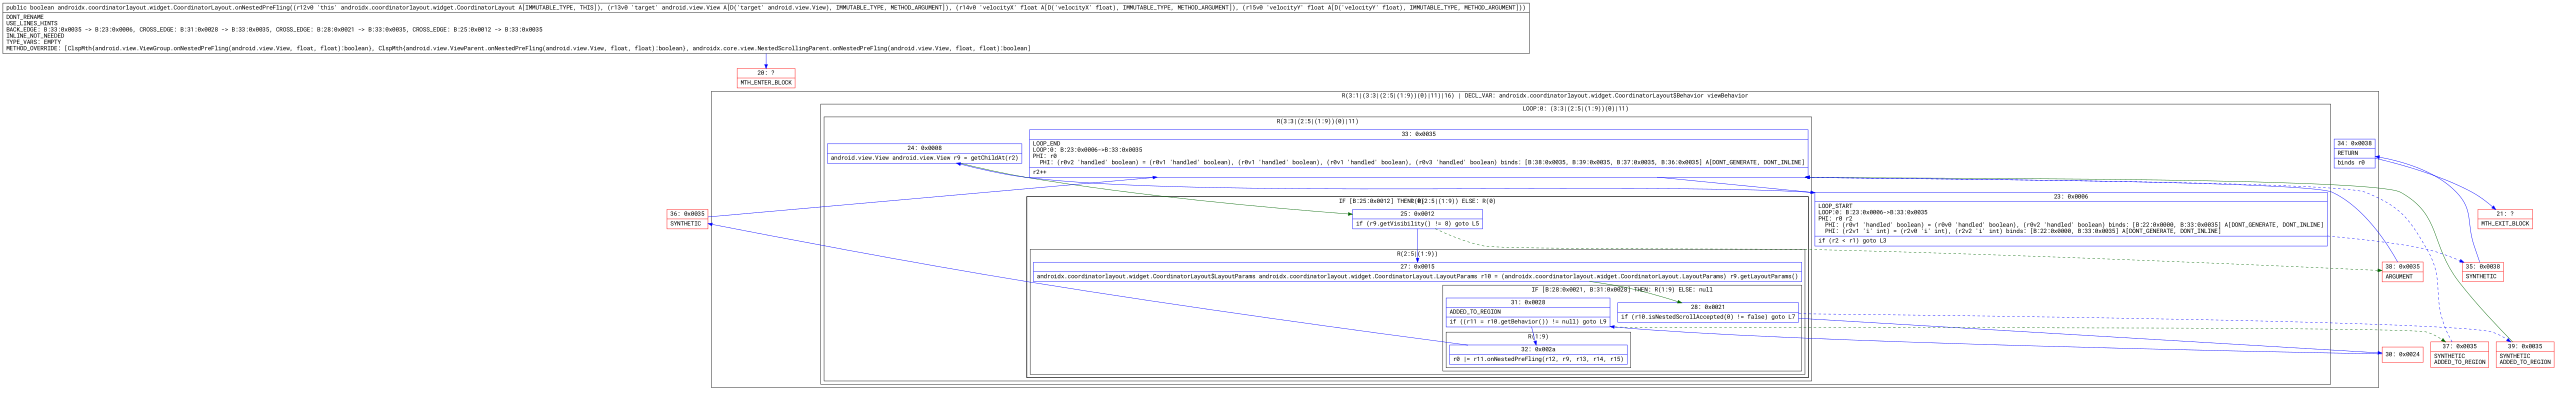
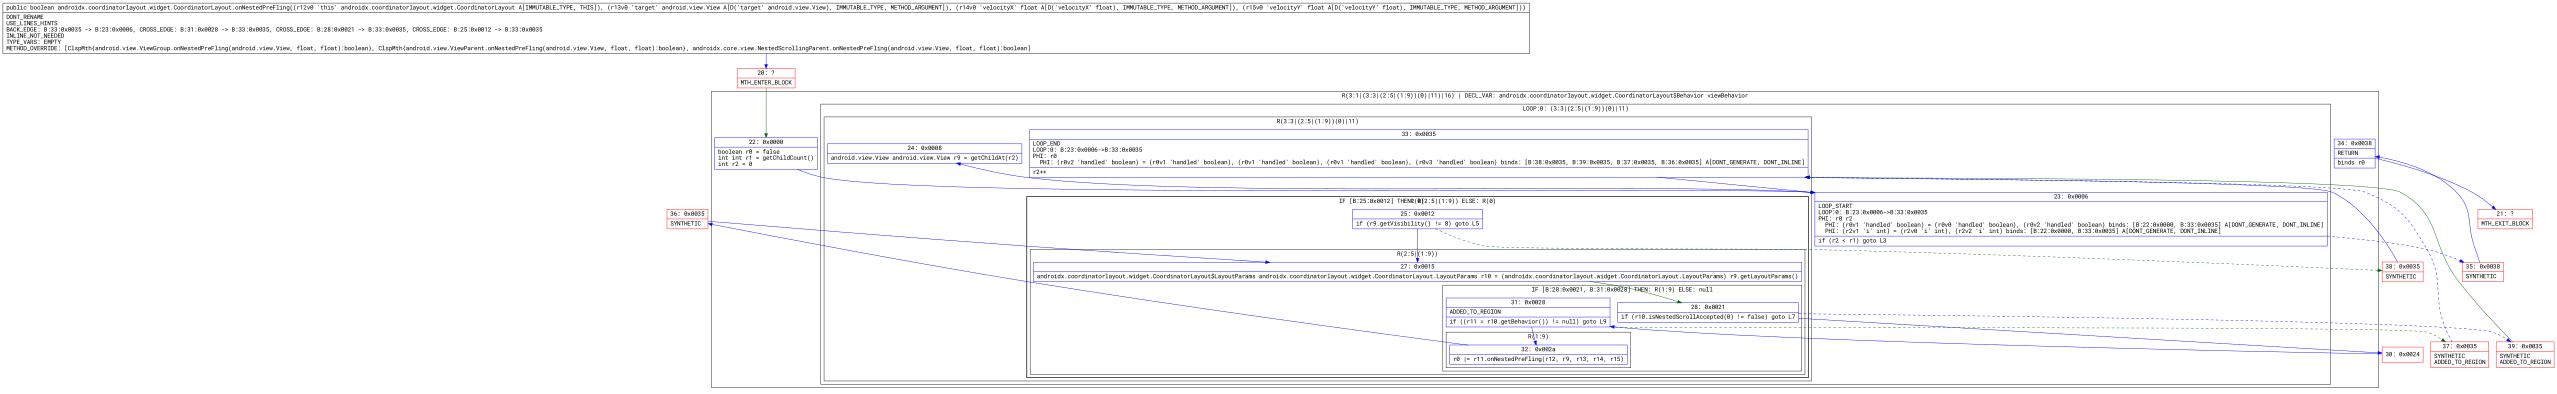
  digraph {
    fontname="Roboto Mono"
    node [color=blue fontname="Roboto Mono" shape=record]
    edge [color=blue fontname="Roboto Mono"]
    n1 [label="{32\:\ 0x002a|r0 \|= r11.onNestedPreFling(r12, r9, r13, r14, r15)\l}"]
    n2 [label="{28\:\ 0x0021|if (r10.isNestedScrollAccepted(0) != false) goto L7\l}"]
    n3 [label="{31\:\ 0x0028|ADDED_TO_REGION\l|if ((r11 = r10.getBehavior()) != null) goto L9\l}"]
    n4 [label="{27\:\ 0x0015|androidx.coordinatorlayout.widget.CoordinatorLayout$LayoutParams androidx.coordinatorlayout.widget.CoordinatorLayout.LayoutParams r10 = (androidx.coordinatorlayout.widget.CoordinatorLayout.LayoutParams) r9.getLayoutParams()\l}"]
    n5 [label="{25\:\ 0x0012|if (r9.getVisibility() != 8) goto L5\l}"]
    n6 [label="{24\:\ 0x0008|android.view.View android.view.View r9 = getChildAt(r2)\l}"]
    n7 [label="{33\:\ 0x0035|LOOP_END\lLOOP:0: B:23:0x0006\-\>B:33:0x0035\lPHI: r0 \l  PHI: (r0v2 'handled' boolean) = (r0v1 'handled' boolean), (r0v1 'handled' boolean), (r0v1 'handled' boolean), (r0v3 'handled' boolean) binds: [B:38:0x0035, B:39:0x0035, B:37:0x0035, B:36:0x0035] A[DONT_GENERATE, DONT_INLINE]\l|r2++\l}"]
    n8 [label="{23\:\ 0x0006|LOOP_START\lLOOP:0: B:23:0x0006\-\>B:33:0x0035\lPHI: r0 r2 \l  PHI: (r0v1 'handled' boolean) = (r0v0 'handled' boolean), (r0v2 'handled' boolean) binds: [B:22:0x0000, B:33:0x0035] A[DONT_GENERATE, DONT_INLINE]\l  PHI: (r2v1 'i' int) = (r2v0 'i' int), (r2v2 'i' int) binds: [B:22:0x0000, B:33:0x0035] A[DONT_GENERATE, DONT_INLINE]\l|if (r2 \< r1) goto L3\l}"]
+   n9 [label="{22\:\ 0x0000|boolean r0 = false\lint int r1 = getChildCount()\lint r2 = 0\l}"]
    n10 [label="{34\:\ 0x0038|RETURN\l|binds r0\l}"]
    n11 [color=red label="{36\:\ 0x0035|SYNTHETIC\l}"]
    n12 [color=red label="{30\:\ 0x0024}"]
    n13 [color=red label="{39\:\ 0x0035|SYNTHETIC\lADDED_TO_REGION\l}"]
    n14 [color=red label="{37\:\ 0x0035|SYNTHETIC\lADDED_TO_REGION\l}"]
-   n15 [color=red label="{38\:\ 0x0035|ARGUMENT\l}"]
+   n15 [color=red label="{38\:\ 0x0035|SYNTHETIC\l}"]
    n16 [color=red label="{35\:\ 0x0038|SYNTHETIC\l}"]
    n17 [color=red label="{21\:\ ?|MTH_EXIT_BLOCK\l}"]
    n18 [color=red label="{20\:\ ?|MTH_ENTER_BLOCK\l}"]
    n19 [label="{public boolean androidx.coordinatorlayout.widget.CoordinatorLayout.onNestedPreFling((r12v0 'this' androidx.coordinatorlayout.widget.CoordinatorLayout A[IMMUTABLE_TYPE, THIS]), (r13v0 'target' android.view.View A[D('target' android.view.View), IMMUTABLE_TYPE, METHOD_ARGUMENT]), (r14v0 'velocityX' float A[D('velocityX' float), IMMUTABLE_TYPE, METHOD_ARGUMENT]), (r15v0 'velocityY' float A[D('velocityY' float), IMMUTABLE_TYPE, METHOD_ARGUMENT]))  | DONT_RENAME\lUSE_LINES_HINTS\lBACK_EDGE: B:33:0x0035 \-\> B:23:0x0006, CROSS_EDGE: B:31:0x0028 \-\> B:33:0x0035, CROSS_EDGE: B:28:0x0021 \-\> B:33:0x0035, CROSS_EDGE: B:25:0x0012 \-\> B:33:0x0035\lINLINE_NOT_NEEDED\lTYPE_VARS: EMPTY\lMETHOD_OVERRIDE: [ClspMth\{android.view.ViewGroup.onNestedPreFling(android.view.View, float, float):boolean\}, ClspMth\{android.view.ViewParent.onNestedPreFling(android.view.View, float, float):boolean\}, androidx.core.view.NestedScrollingParent.onNestedPreFling(android.view.View, float, float):boolean]\l}" color=""]
    subgraph cluster_1 {
      label="R(3:1|(3:3|(2:5|(1:9))(0)|11)|16) | DECL_VAR: androidx.coordinatorlayout.widget.CoordinatorLayout$Behavior viewBehavior\l"
+     n9
      n10
      subgraph cluster_2 {
        label="LOOP:0: (3:3|(2:5|(1:9))(0)|11)"
        n8
        subgraph cluster_3 {
          label="R(3:3|(2:5|(1:9))(0)|11)"
          n6
          n7
          subgraph cluster_4 {
            label="IF [B:25:0x0012] THEN: R(2:5|(1:9)) ELSE: R(0)"
            n5
            subgraph cluster_5 {
              label="R(2:5|(1:9))"
              n4
              subgraph cluster_6 {
                label="IF [B:28:0x0021, B:31:0x0028] THEN: R(1:9) ELSE: null"
                n2
                n3
                subgraph cluster_7 {
                  label="R(1:9)"
                  n1
                }
              }
            }
            subgraph cluster_8 {
              label="R(0)"
            }
          }
        }
      }
    }
    n1 -> n11
    n2 -> n12
    n2 -> n13 [style=dashed]
    n3 -> n1
    n3 -> n14 [color=darkgreen style=dashed]
    n4 -> n2 [color=darkgreen]
    n5 -> n4
    n5 -> n15 [color=darkgreen style=dashed]
-   n6 -> n5 [color=darkgreen]
    n7 -> n8
    n8 -> n6
    n8 -> n16 [style=dashed]
+   n9 -> n8
    n10 -> n17
-   n11 -> n7
+   n11 -> n4
    n12 -> n3
    n13 -> n7 [color=darkgreen]
    n14 -> n7 [style=dashed]
    n15 -> n7
    n16 -> n10
+   n18 -> n9 [color=darkgreen]
    n19 -> n18
  }
